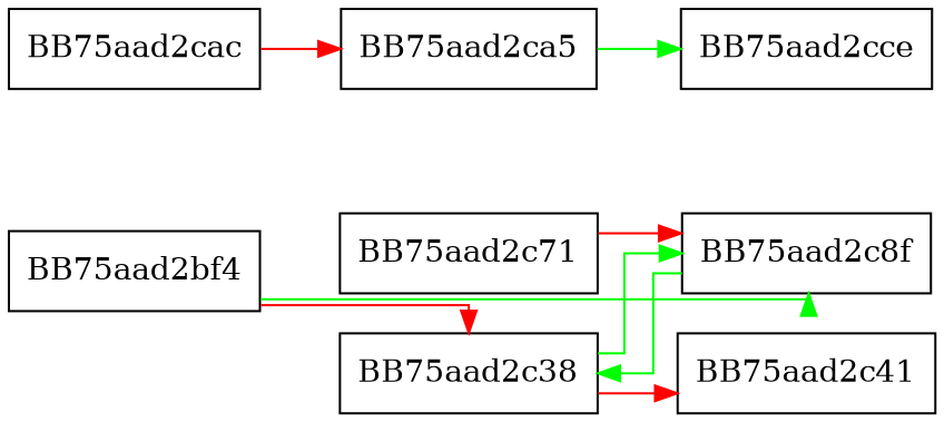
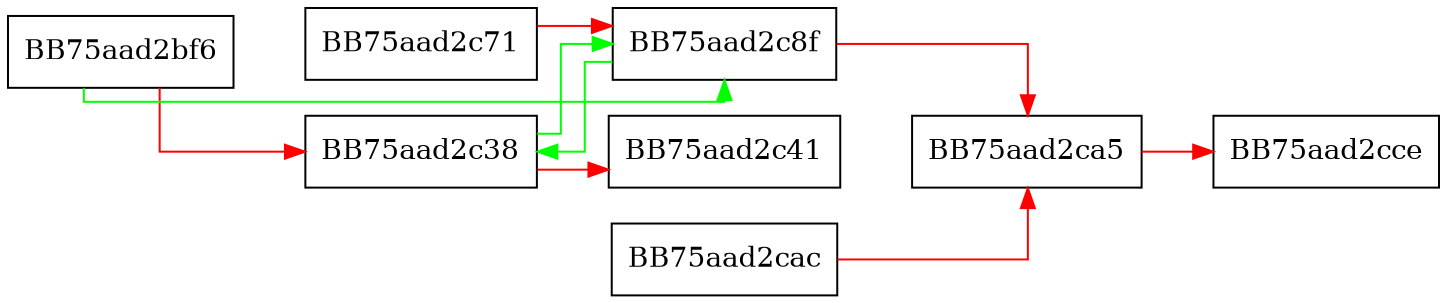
  digraph {
    rankdir=LR
    splines=ortho
    node [shape=box]
    edge [color=red]
-   BB75aad2bf4
+   BB75aad2bf4 [label=BB75aad2bf6]
    BB75aad2c38
    BB75aad2c8f
    BB75aad2c41
    BB75aad2ca5
    BB75aad2cce
    BB75aad2c71
    BB75aad2cac
    BB75aad2bf4 -> BB75aad2c38
    BB75aad2bf4 -> BB75aad2c8f [color=green]
    BB75aad2c38 -> BB75aad2c8f [color=green]
    BB75aad2c38 -> BB75aad2c41
    BB75aad2c8f -> BB75aad2c38 [color=green]
-   BB75aad2ca5 -> BB75aad2cce [color=green]
+   BB75aad2c8f -> BB75aad2ca5
+   BB75aad2ca5 -> BB75aad2cce
    BB75aad2c71 -> BB75aad2c8f
    BB75aad2cac -> BB75aad2ca5
  }
